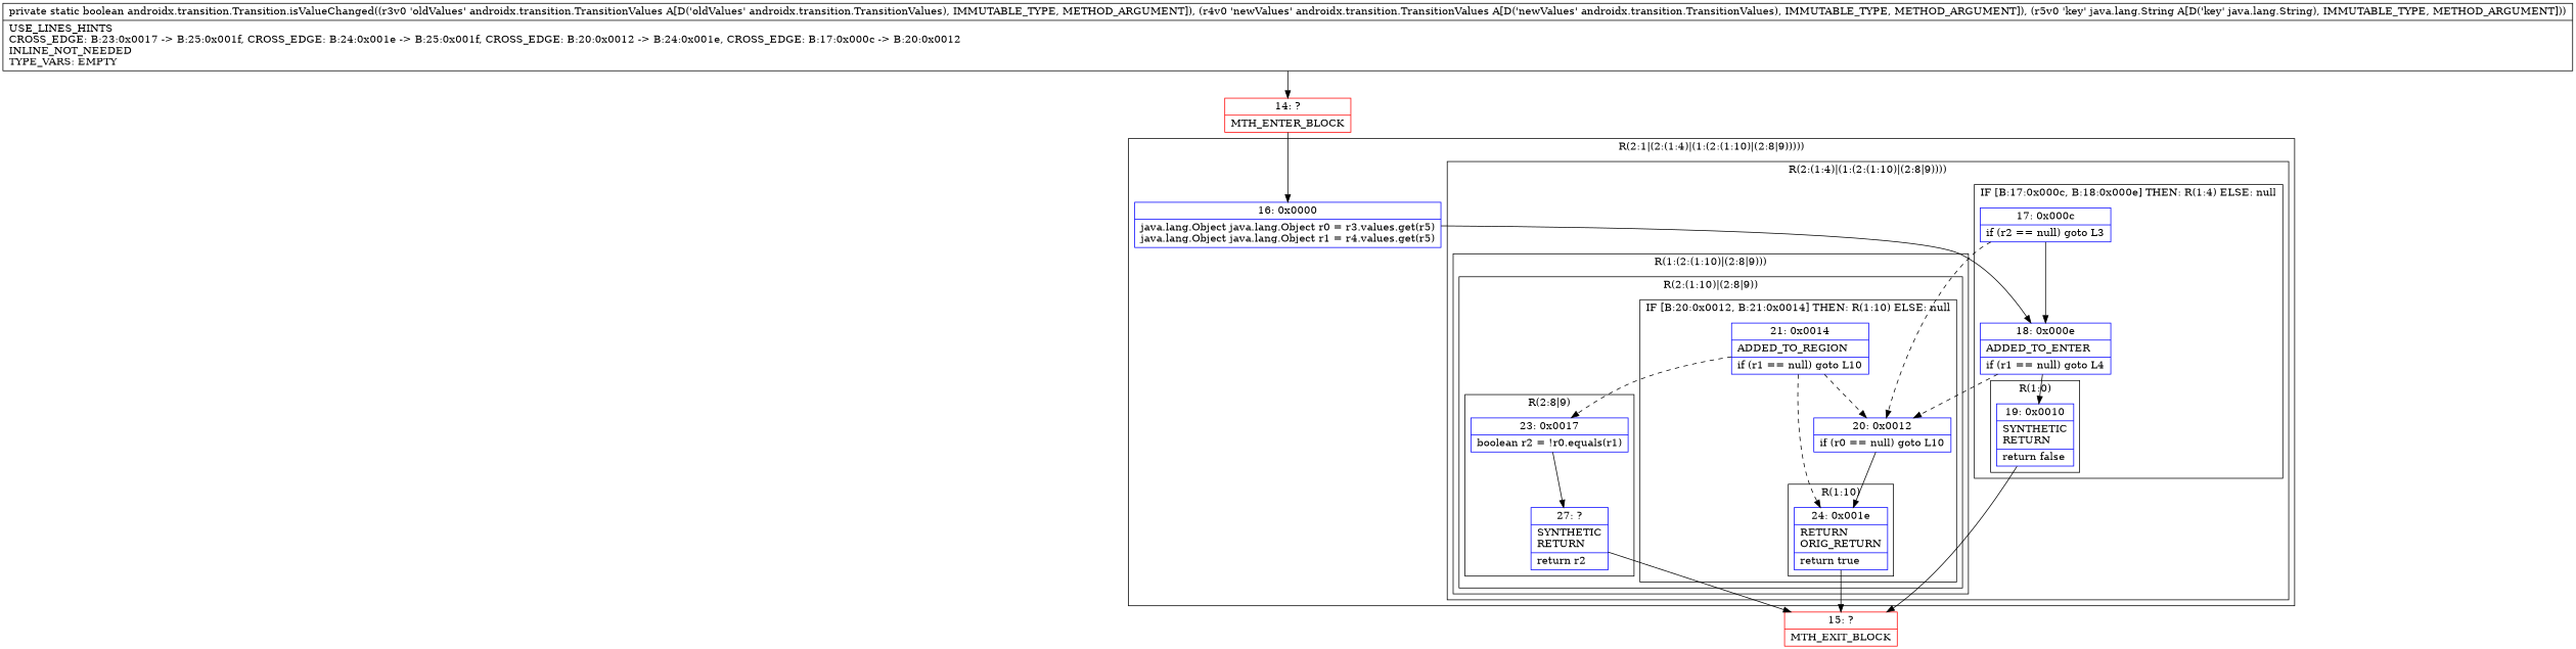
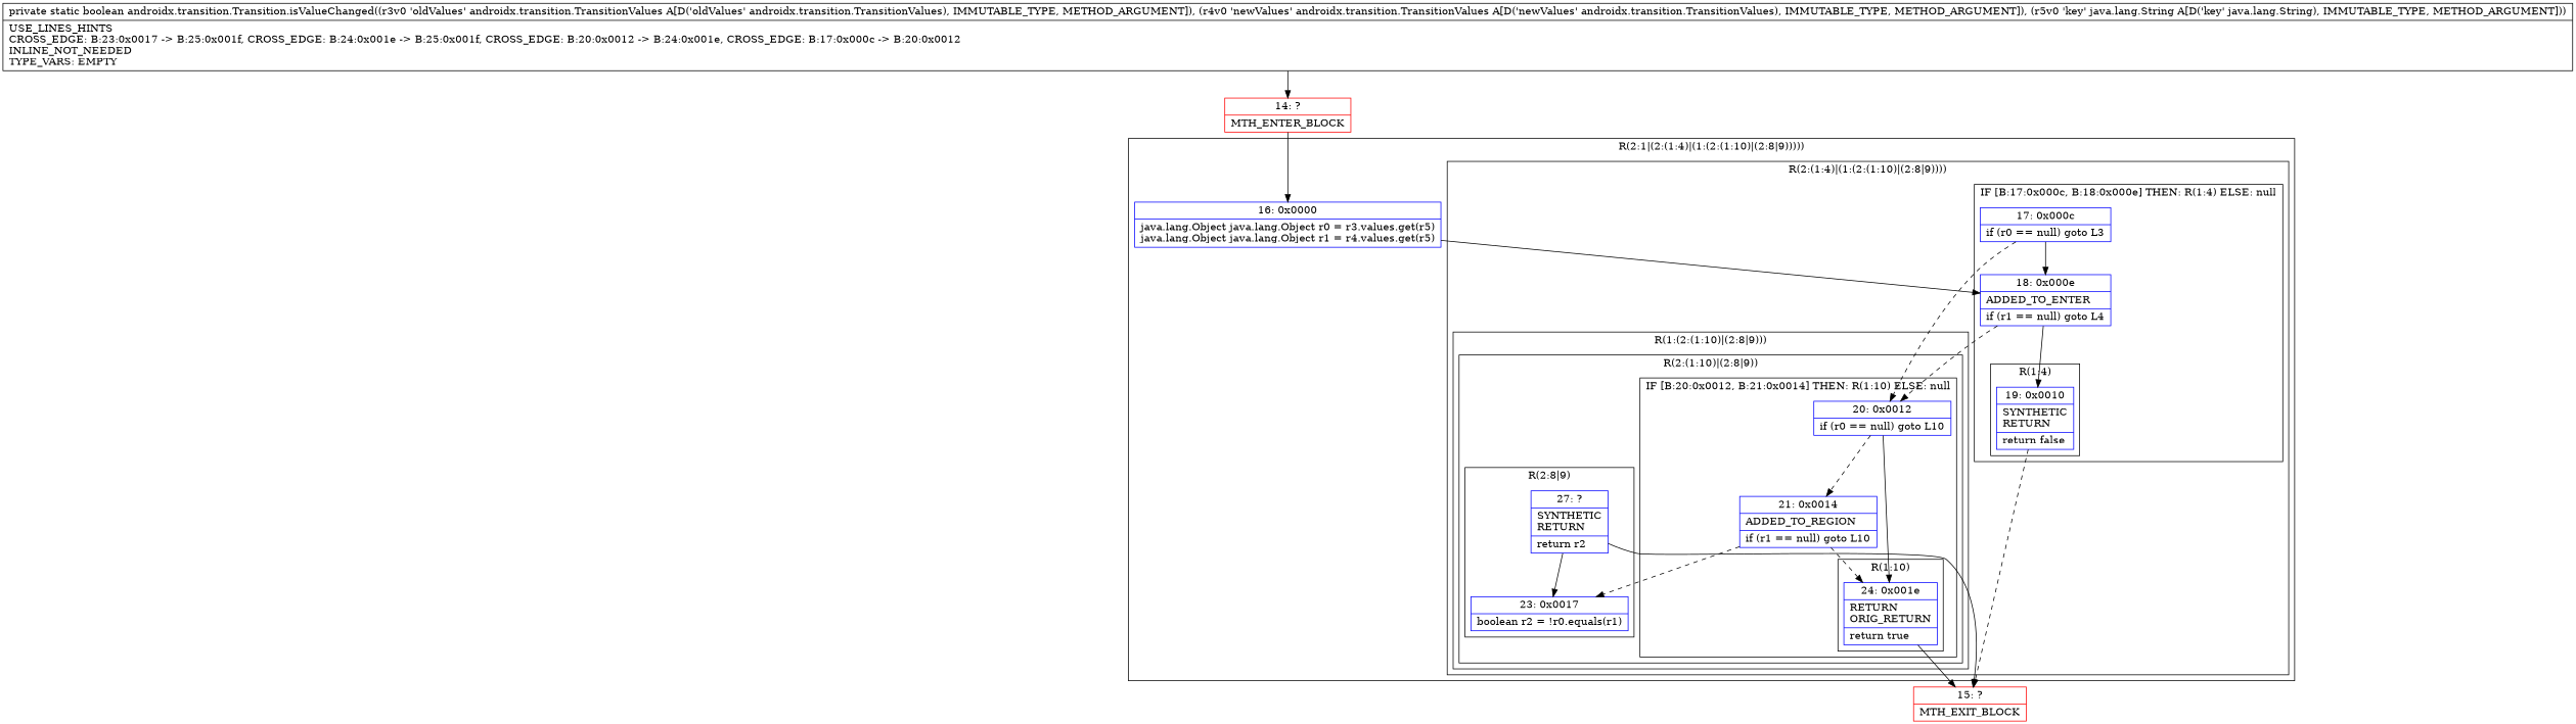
  digraph {
    node [color=blue shape=record]
    n1 [label="{19\:\ 0x0010|SYNTHETIC\lRETURN\l|return false\l}"]
-   n2 [label="{17\:\ 0x000c|if (r2 == null) goto L3\l}"]
+   n2 [label="{17\:\ 0x000c|if (r0 == null) goto L3\l}"]
    n3 [label="{18\:\ 0x000e|ADDED_TO_ENTER\l|if (r1 == null) goto L4\l}"]
    n4 [label="{24\:\ 0x001e|RETURN\lORIG_RETURN\l|return true\l}"]
    n5 [label="{20\:\ 0x0012|if (r0 == null) goto L10\l}"]
    n6 [label="{21\:\ 0x0014|ADDED_TO_REGION\l|if (r1 == null) goto L10\l}"]
    n7 [label="{23\:\ 0x0017|boolean r2 = !r0.equals(r1)\l}"]
    n8 [label="{27\:\ ?|SYNTHETIC\lRETURN\l|return r2\l}"]
    n9 [label="{16\:\ 0x0000|java.lang.Object java.lang.Object r0 = r3.values.get(r5)\ljava.lang.Object java.lang.Object r1 = r4.values.get(r5)\l}"]
    n10 [color=red label="{15\:\ ?|MTH_EXIT_BLOCK\l}"]
    n11 [color=red label="{14\:\ ?|MTH_ENTER_BLOCK\l}"]
    n12 [label="{private static boolean androidx.transition.Transition.isValueChanged((r3v0 'oldValues' androidx.transition.TransitionValues A[D('oldValues' androidx.transition.TransitionValues), IMMUTABLE_TYPE, METHOD_ARGUMENT]), (r4v0 'newValues' androidx.transition.TransitionValues A[D('newValues' androidx.transition.TransitionValues), IMMUTABLE_TYPE, METHOD_ARGUMENT]), (r5v0 'key' java.lang.String A[D('key' java.lang.String), IMMUTABLE_TYPE, METHOD_ARGUMENT]))  | USE_LINES_HINTS\lCROSS_EDGE: B:23:0x0017 \-\> B:25:0x001f, CROSS_EDGE: B:24:0x001e \-\> B:25:0x001f, CROSS_EDGE: B:20:0x0012 \-\> B:24:0x001e, CROSS_EDGE: B:17:0x000c \-\> B:20:0x0012\lINLINE_NOT_NEEDED\lTYPE_VARS: EMPTY\l}" color=""]
    subgraph cluster_1 {
      label="R(2:1|(2:(1:4)|(1:(2:(1:10)|(2:8|9)))))"
      n9
      subgraph cluster_2 {
        label="R(2:(1:4)|(1:(2:(1:10)|(2:8|9))))"
        subgraph cluster_3 {
          label="IF [B:17:0x000c, B:18:0x000e] THEN: R(1:4) ELSE: null"
          n2
          n3
          subgraph cluster_4 {
-           label="R(1:0)"
+           label="R(1:4)"
            n1
          }
        }
        subgraph cluster_5 {
          label="R(1:(2:(1:10)|(2:8|9)))"
          subgraph cluster_6 {
            label="R(2:(1:10)|(2:8|9))"
            subgraph cluster_7 {
              label="IF [B:20:0x0012, B:21:0x0014] THEN: R(1:10) ELSE: null"
              n5
              n6
              subgraph cluster_8 {
                label="R(1:10)"
                n4
              }
            }
            subgraph cluster_9 {
              label="R(2:8|9)"
              n7
              n8
            }
          }
        }
      }
    }
-   n1 -> n10
+   n1 -> n10 [style=dashed]
    n2 -> n3
    n2 -> n5 [style=dashed]
    n3 -> n1
    n3 -> n5 [style=dashed]
    n4 -> n10
    n5 -> n4
-   n6 -> n5 [style=dashed]
+   n5 -> n6 [style=dashed]
    n6 -> n4 [style=dashed]
    n6 -> n7 [style=dashed]
-   n7 -> n8
+   n8 -> n7
    n8 -> n10
    n9 -> n3
    n11 -> n9
    n12 -> n11
  }
